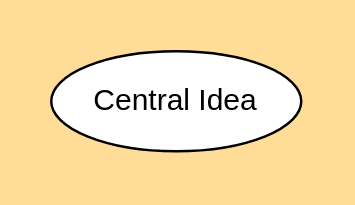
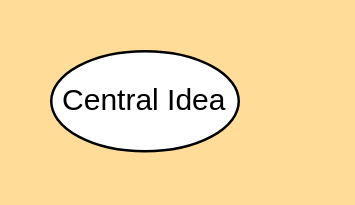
  <mxCell id="0" />
  <mxCell id="1" parent="0" />
- <mxCell id="2" value="Central Idea" style="ellipse;whiteSpace=wrap;html=1;align=center;container=1;recursiveResize=0;treeFolding=1;" vertex="1" parent="1"><mxGeometry x="20" y="20" width="100" height="40" as="geometry" /></mxCell>
+ <mxCell id="2" value="Central Idea" style="ellipse;whiteSpace=wrap;html=1;align=center;container=1;recursiveResize=0;treeFolding=1;" vertex="1" parent="1"><mxGeometry x="20" y="20" width="75" height="40" as="geometry" /></mxCell>
